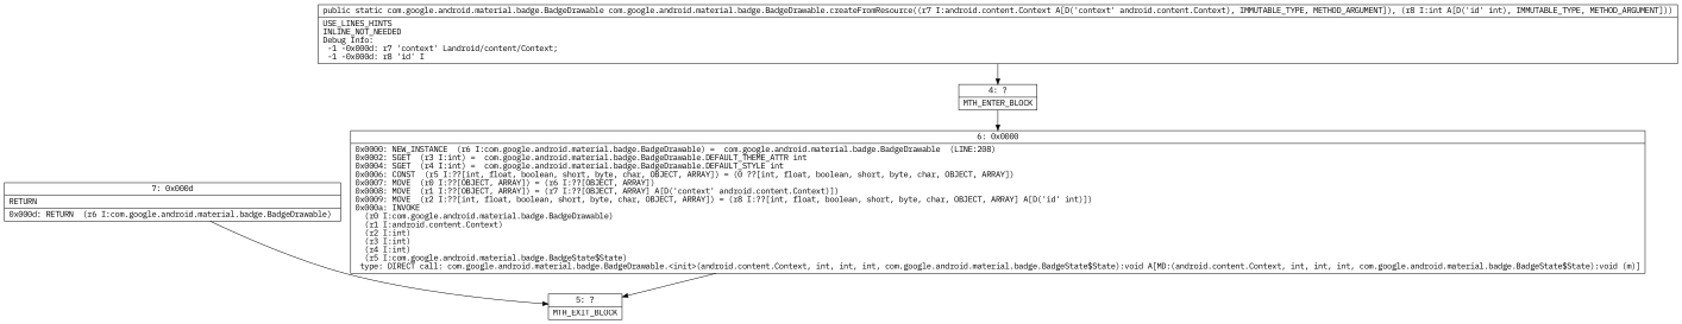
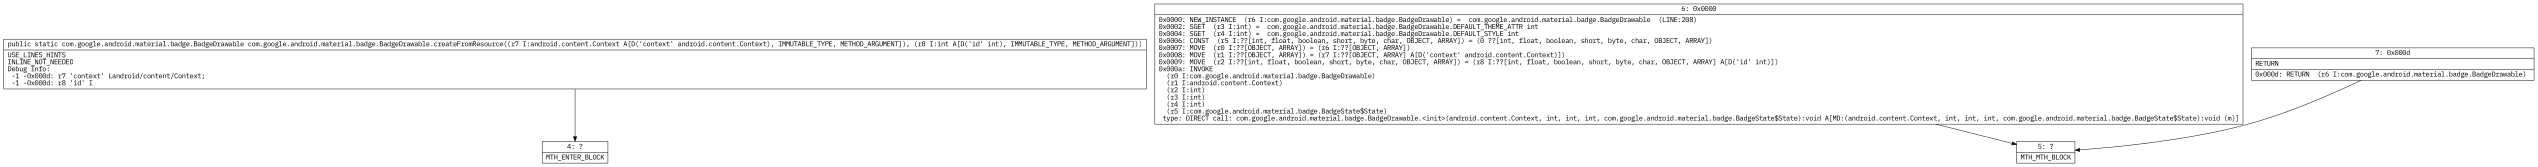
  digraph {
    fontname="IBM Plex Mono"
    node [fontname="IBM Plex Mono" shape=record]
    edge [fontname="IBM Plex Mono"]
    n1 [label="{4\:\ ?|MTH_ENTER_BLOCK\l}"]
    n2 [label="{6\:\ 0x0000|0x0000: NEW_INSTANCE  (r6 I:com.google.android.material.badge.BadgeDrawable) =  com.google.android.material.badge.BadgeDrawable  (LINE:208)\l0x0002: SGET  (r3 I:int) =  com.google.android.material.badge.BadgeDrawable.DEFAULT_THEME_ATTR int \l0x0004: SGET  (r4 I:int) =  com.google.android.material.badge.BadgeDrawable.DEFAULT_STYLE int \l0x0006: CONST  (r5 I:??[int, float, boolean, short, byte, char, OBJECT, ARRAY]) = (0 ??[int, float, boolean, short, byte, char, OBJECT, ARRAY]) \l0x0007: MOVE  (r0 I:??[OBJECT, ARRAY]) = (r6 I:??[OBJECT, ARRAY]) \l0x0008: MOVE  (r1 I:??[OBJECT, ARRAY]) = (r7 I:??[OBJECT, ARRAY] A[D('context' android.content.Context)]) \l0x0009: MOVE  (r2 I:??[int, float, boolean, short, byte, char, OBJECT, ARRAY]) = (r8 I:??[int, float, boolean, short, byte, char, OBJECT, ARRAY] A[D('id' int)]) \l0x000a: INVOKE  \l  (r0 I:com.google.android.material.badge.BadgeDrawable)\l  (r1 I:android.content.Context)\l  (r2 I:int)\l  (r3 I:int)\l  (r4 I:int)\l  (r5 I:com.google.android.material.badge.BadgeState$State)\l type: DIRECT call: com.google.android.material.badge.BadgeDrawable.\<init\>(android.content.Context, int, int, int, com.google.android.material.badge.BadgeState$State):void A[MD:(android.content.Context, int, int, int, com.google.android.material.badge.BadgeState$State):void (m)]\l}"]
-   n3 [label="{5\:\ ?|MTH_EXIT_BLOCK\l}"]
+   n3 [label="{5\:\ ?|MTH_MTH_BLOCK\l}"]
    n4 [label="{7\:\ 0x000d|RETURN\l|0x000d: RETURN  (r6 I:com.google.android.material.badge.BadgeDrawable) \l}"]
    n5 [label="{public static com.google.android.material.badge.BadgeDrawable com.google.android.material.badge.BadgeDrawable.createFromResource((r7 I:android.content.Context A[D('context' android.content.Context), IMMUTABLE_TYPE, METHOD_ARGUMENT]), (r8 I:int A[D('id' int), IMMUTABLE_TYPE, METHOD_ARGUMENT]))  | USE_LINES_HINTS\lINLINE_NOT_NEEDED\lDebug Info:\l  \-1 \-0x000d: r7 'context' Landroid\/content\/Context;\l  \-1 \-0x000d: r8 'id' I\l}"]
-   n1 -> n2
    n2 -> n3
    n4 -> n3
    n5 -> n1
  }
